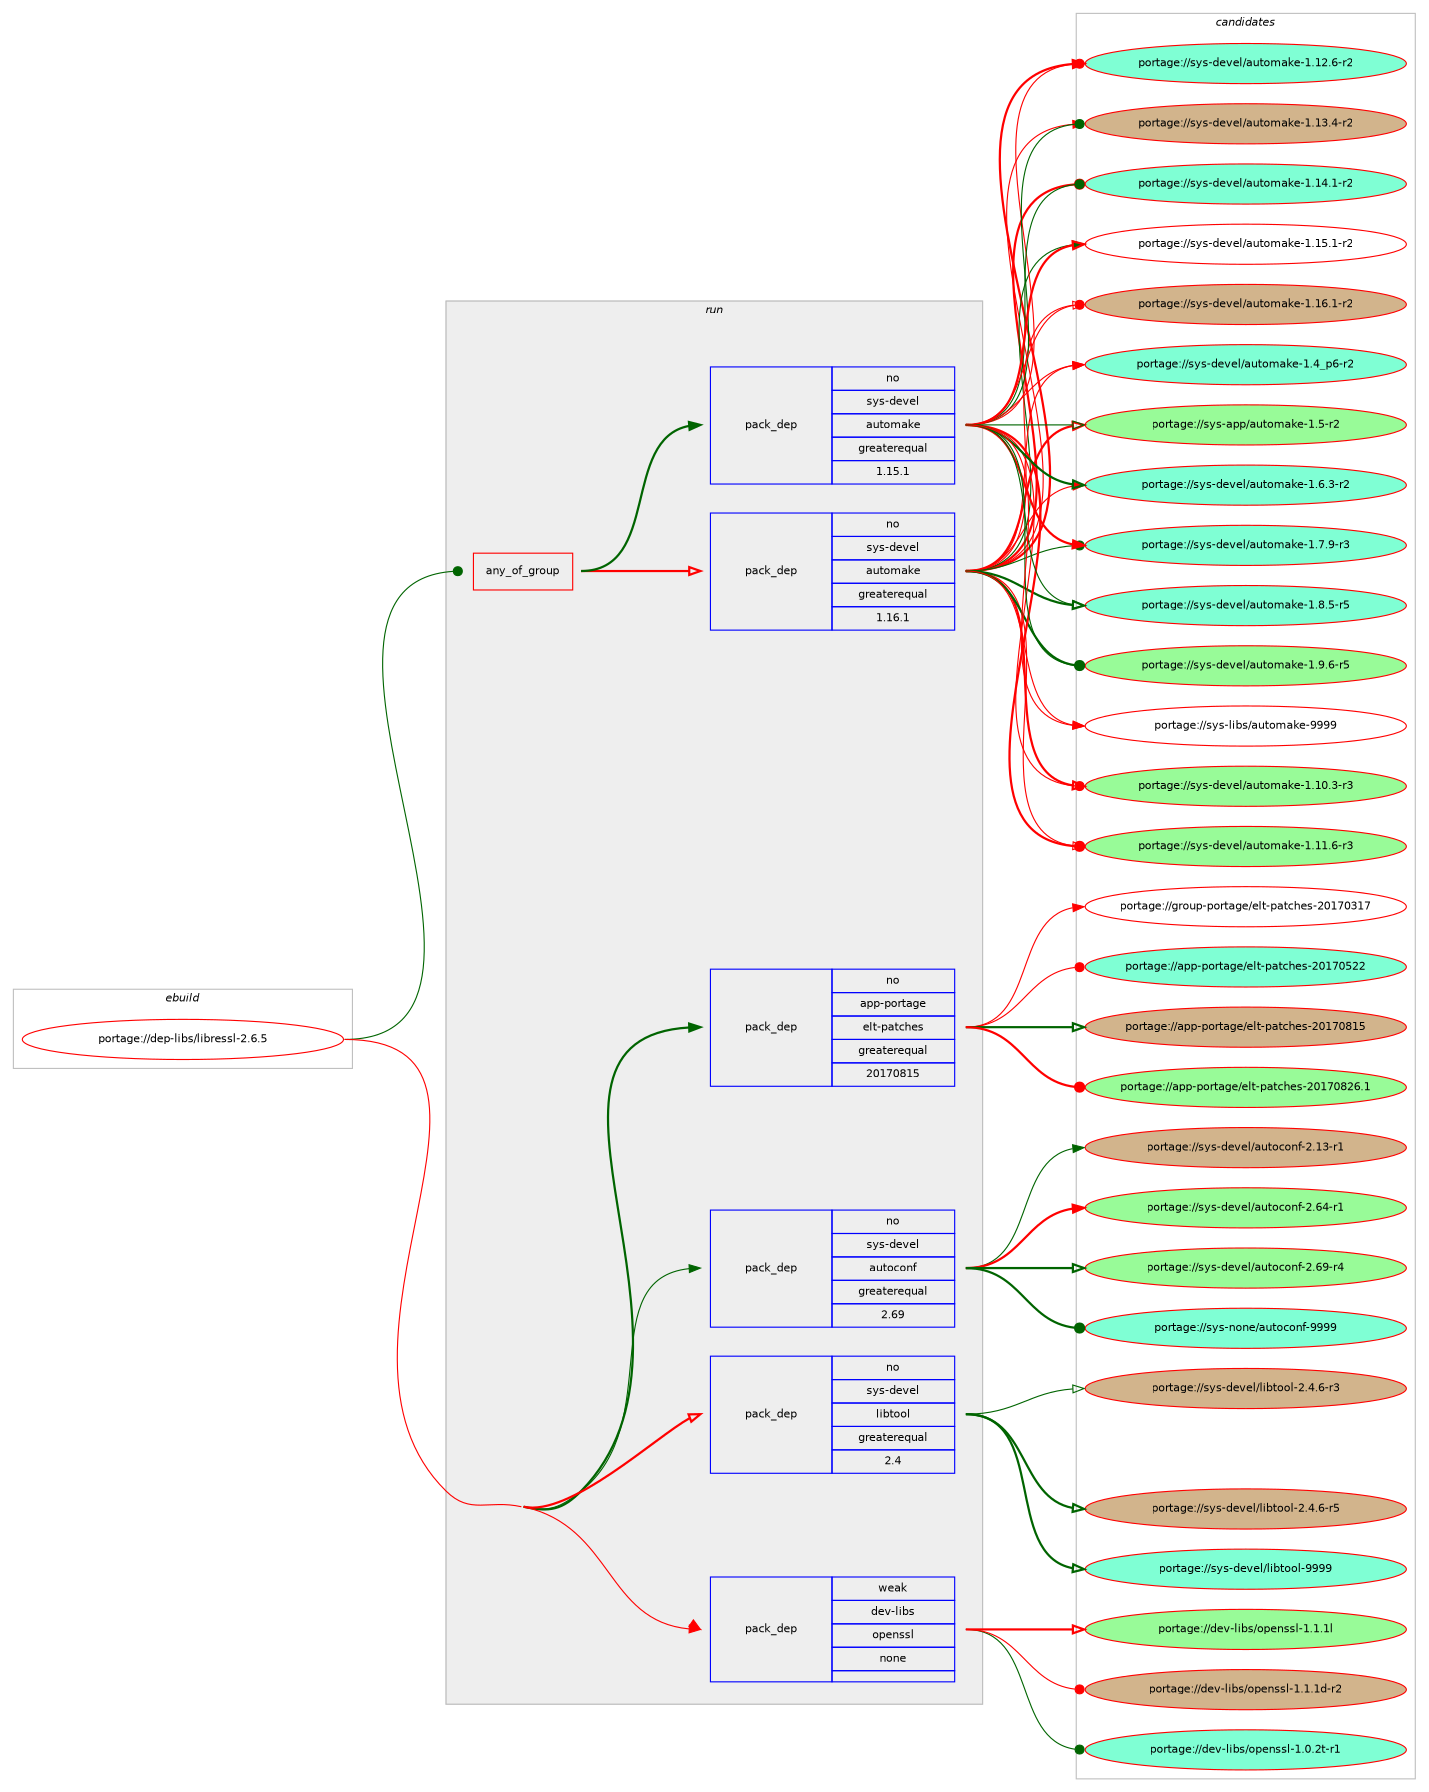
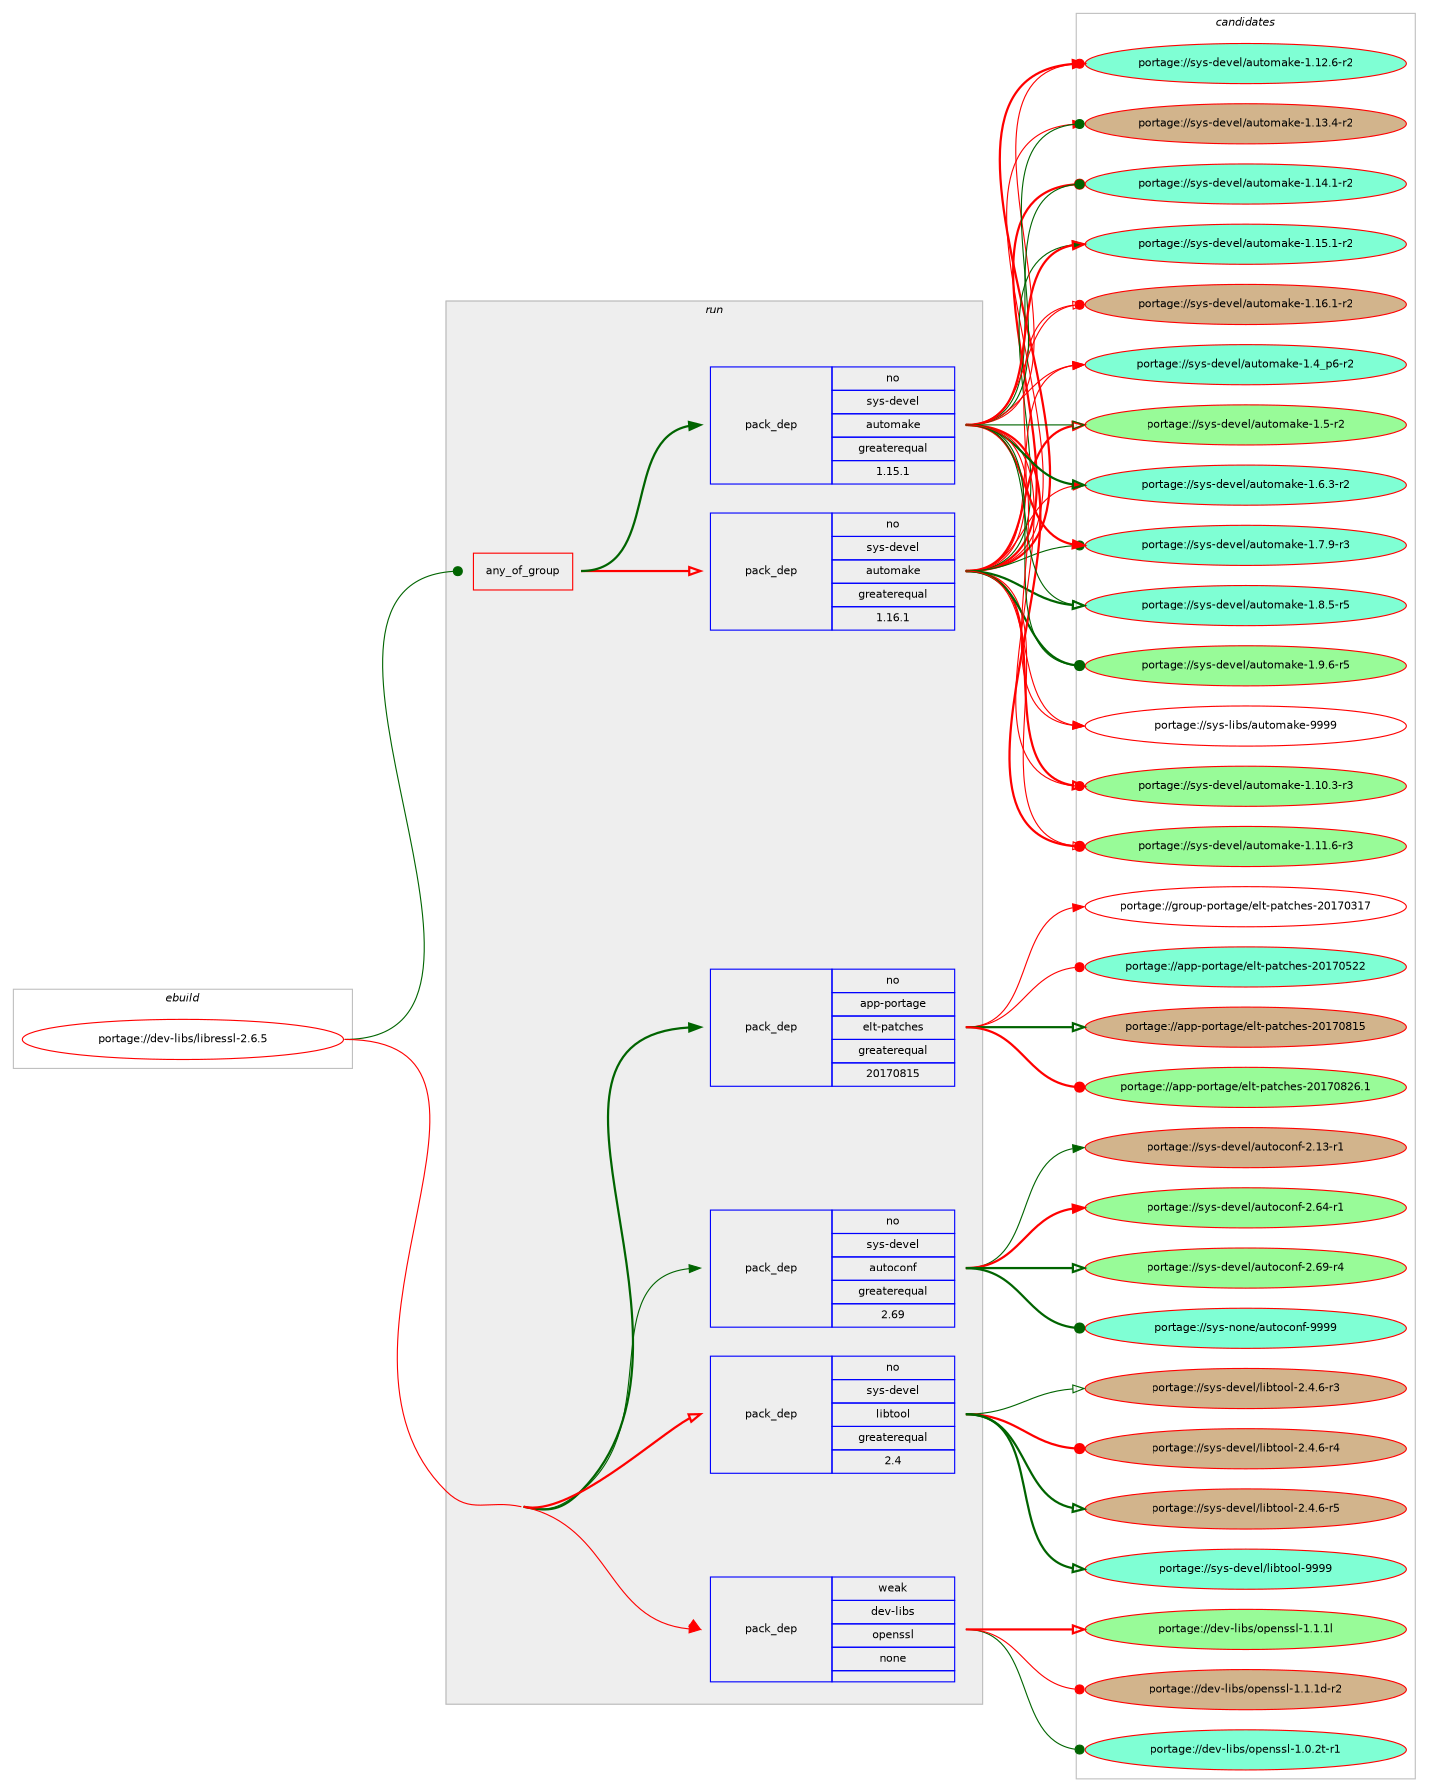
  digraph {
    compound=true
    concentrate=true
    fontname=Helvetica
    fontsize=10
    newrank=true
    rankdir=LR
    ranksep=1.5
    node [color=red fillcolor=aquamarine fontname=Helvetica fontsize=10 style=filled]
    edge [arrowhead=onormal color=red headport=w style=solid tailport=e weight=100]
-   n1 [fillcolor=white label="portage://dep-libs/libressl-2.6.5" width=4]
+   n1 [fillcolor=white label="portage://dev-libs/libressl-2.6.5" width=4]
    n2 [color=blue label=<<TABLE BORDER="0" CELLBORDER="1" CELLSPACING="0" CELLPADDING="4" WIDTH="220"><TR><TD ROWSPAN="6" CELLPADDING="30">pack_dep</TD></TR><TR><TD WIDTH="110">no</TD></TR><TR><TD>sys-devel</TD></TR><TR><TD>automake</TD></TR><TR><TD>greaterequal</TD></TR><TR><TD>1.16.1</TD></TR></TABLE>> shape=none fillcolor="" style=""]
    n3 [color=blue label=<<TABLE BORDER="0" CELLBORDER="1" CELLSPACING="0" CELLPADDING="4" WIDTH="220"><TR><TD ROWSPAN="6" CELLPADDING="30">pack_dep</TD></TR><TR><TD WIDTH="110">no</TD></TR><TR><TD>sys-devel</TD></TR><TR><TD>automake</TD></TR><TR><TD>greaterequal</TD></TR><TR><TD>1.15.1</TD></TR></TABLE>> shape=none fillcolor="" style=""]
    n4 [label=<<TABLE BORDER="0" CELLBORDER="1" CELLSPACING="0" CELLPADDING="4"><TR><TD CELLPADDING="10">any_of_group</TD></TR></TABLE>> shape=none fillcolor="" style=""]
    n5 [color=blue label=<<TABLE BORDER="0" CELLBORDER="1" CELLSPACING="0" CELLPADDING="4" WIDTH="220"><TR><TD ROWSPAN="6" CELLPADDING="30">pack_dep</TD></TR><TR><TD WIDTH="110">no</TD></TR><TR><TD>app-portage</TD></TR><TR><TD>elt-patches</TD></TR><TR><TD>greaterequal</TD></TR><TR><TD>20170815</TD></TR></TABLE>> shape=none fillcolor="" style=""]
    n6 [color=blue label=<<TABLE BORDER="0" CELLBORDER="1" CELLSPACING="0" CELLPADDING="4" WIDTH="220"><TR><TD ROWSPAN="6" CELLPADDING="30">pack_dep</TD></TR><TR><TD WIDTH="110">no</TD></TR><TR><TD>sys-devel</TD></TR><TR><TD>autoconf</TD></TR><TR><TD>greaterequal</TD></TR><TR><TD>2.69</TD></TR></TABLE>> shape=none fillcolor="" style=""]
    n7 [color=blue label=<<TABLE BORDER="0" CELLBORDER="1" CELLSPACING="0" CELLPADDING="4" WIDTH="220"><TR><TD ROWSPAN="6" CELLPADDING="30">pack_dep</TD></TR><TR><TD WIDTH="110">no</TD></TR><TR><TD>sys-devel</TD></TR><TR><TD>libtool</TD></TR><TR><TD>greaterequal</TD></TR><TR><TD>2.4</TD></TR></TABLE>> shape=none fillcolor="" style=""]
    n8 [color=blue label=<<TABLE BORDER="0" CELLBORDER="1" CELLSPACING="0" CELLPADDING="4" WIDTH="220"><TR><TD ROWSPAN="6" CELLPADDING="30">pack_dep</TD></TR><TR><TD WIDTH="110">weak</TD></TR><TR><TD>dev-libs</TD></TR><TR><TD>openssl</TD></TR><TR><TD>none</TD></TR><TR><TD></TD></TR></TABLE>> shape=none fillcolor="" style=""]
    n9 [fillcolor=palegreen label="portage://sys-devel/automake-1.10.3-r3" width=4]
    n10 [fillcolor=palegreen label="portage://sys-devel/automake-1.11.6-r3" width=4]
    n11 [label="portage://sys-devel/automake-1.12.6-r2" width=4]
    n12 [fillcolor=tan label="portage://sys-devel/automake-1.13.4-r2" width=4]
    n13 [label="portage://sys-devel/automake-1.14.1-r2" width=4]
-   n14 [fillcolor=white label="portage://sys-devel/automake-1.15.1-r2" width=4]
+   n14 [label="portage://sys-devel/automake-1.15.1-r2" width=4]
    n15 [fillcolor=tan label="portage://sys-devel/automake-1.16.1-r2" width=4]
    n16 [label="portage://sys-devel/automake-1.4_p6-r2" width=4]
-   n17 [fillcolor=palegreen label="portage://sys-app/automake-1.5-r2" width=4]
+   n17 [fillcolor=palegreen label="portage://sys-devel/automake-1.5-r2" width=4]
    n18 [label="portage://sys-devel/automake-1.6.3-r2" width=4]
    n19 [label="portage://sys-devel/automake-1.7.9-r3" width=4]
    n20 [label="portage://sys-devel/automake-1.8.5-r5" width=4]
    n21 [fillcolor=palegreen label="portage://sys-devel/automake-1.9.6-r5" width=4]
    n22 [fillcolor=white label="portage://sys-libs/automake-9999" width=4]
    n23 [fillcolor=white label="portage://group-portage/elt-patches-20170317" width=4]
    n24 [label="portage://app-portage/elt-patches-20170522" width=4]
    n25 [fillcolor=tan label="portage://app-portage/elt-patches-20170815" width=4]
    n26 [fillcolor=palegreen label="portage://app-portage/elt-patches-20170826.1" width=4]
    n27 [fillcolor=tan label="portage://sys-devel/autoconf-2.13-r1" width=4]
    n28 [fillcolor=palegreen label="portage://sys-devel/autoconf-2.64-r1" width=4]
    n29 [fillcolor=palegreen label="portage://sys-devel/autoconf-2.69-r4" width=4]
    n30 [label="portage://sys-none/autoconf-9999" width=4]
    n31 [fillcolor=tan label="portage://sys-devel/libtool-2.4.6-r3" width=4]
+   n32 [fillcolor=tan label="portage://sys-devel/libtool-2.4.6-r4" width=4]
    n33 [fillcolor=tan label="portage://sys-devel/libtool-2.4.6-r5" width=4]
    n34 [label="portage://sys-devel/libtool-9999" width=4]
    n35 [label="portage://dev-libs/openssl-1.0.2t-r1" width=4]
    n36 [fillcolor=palegreen label="portage://dev-libs/openssl-1.1.1l" width=4]
    n37 [fillcolor=tan label="portage://dev-libs/openssl-1.1.1d-r2" width=4]
    subgraph cluster_1 {
      color=gray
      label=<<i>ebuild</i>>
      rank=same
      n1
    }
    subgraph cluster_2 {
      color=gray
      label=<<i>dependencies</i>>
      subgraph cluster_3 {
        color=gray
        fillcolor="#eeeeee"
        label=<<i>compile</i>>
        style=filled
        subgraph sub_4 {
          color=gray
          fillcolor="#eeeeee"
          label=<<i>compile</i>>
          style=filled
          n4
          subgraph sub_5 {
            color=gray
            fillcolor="#eeeeee"
            label=<<i>compile</i>>
            style=filled
            n2
          }
          subgraph sub_6 {
            color=gray
            fillcolor="#eeeeee"
            label=<<i>compile</i>>
            style=filled
            n3
          }
        }
        subgraph sub_7 {
          color=gray
          fillcolor="#eeeeee"
          label=<<i>compile</i>>
          style=filled
          n5
        }
        subgraph sub_8 {
          color=gray
          fillcolor="#eeeeee"
          label=<<i>compile</i>>
          style=filled
          n6
        }
        subgraph sub_9 {
          color=gray
          fillcolor="#eeeeee"
          label=<<i>compile</i>>
          style=filled
          n7
        }
      }
      subgraph cluster_10 {
        color=gray
        fillcolor="#eeeeee"
        label=<<i>compile and run</i>>
        style=filled
        subgraph sub_11 {
          color=gray
          fillcolor="#eeeeee"
          label=<<i>compile and run</i>>
          style=filled
          n8
        }
      }
      subgraph cluster_12 {
        color=gray
        fillcolor="#eeeeee"
        label=<<i>run</i>>
        style=filled
      }
    }
    subgraph cluster_13 {
      color=gray
      label=<<i>candidates</i>>
      rank=same
      subgraph sub_14 {
        color=black
        label=<<i>candidates</i>>
        nodesep=1
        rank=same
        n9
        n10
        n11
        n12
        n13
        n14
        n15
        n16
        n17
        n18
        n19
        n20
        n21
        n22
      }
      subgraph sub_15 {
        color=black
        label=<<i>candidates</i>>
        nodesep=1
        rank=same
        n9
        n10
        n11
        n12
        n13
        n14
        n15
        n16
        n17
        n18
        n19
        n20
        n21
        n22
      }
      subgraph sub_16 {
        color=black
        label=<<i>candidates</i>>
        nodesep=1
        rank=same
        n23
        n24
        n25
        n26
      }
      subgraph sub_17 {
        color=black
        label=<<i>candidates</i>>
        nodesep=1
        rank=same
        n27
        n28
        n29
        n30
      }
      subgraph sub_18 {
        color=black
        label=<<i>candidates</i>>
        nodesep=1
        rank=same
        n31
+       n32
        n33
        n34
      }
      subgraph sub_19 {
        color=black
        label=<<i>candidates</i>>
        nodesep=1
        rank=same
        n35
        n36
        n37
      }
    }
    n1 -> n4 [arrowhead=dot color=darkgreen weight=20]
    n1 -> n5 [arrowhead=normal color=darkgreen style=bold weight=20]
    n1 -> n6 [arrowhead=normal color=darkgreen weight=20]
    n1 -> n7 [style=bold weight=20]
    n1 -> n8 [arrowhead=normal weight=20]
    n2 -> n9 [style=bold]
    n2 -> n10
    n2 -> n11 [arrowhead=normal style=bold]
    n2 -> n12 [arrowhead=normal]
    n2 -> n13 [arrowhead=dot style=bold]
    n2 -> n14 [arrowhead=normal color=darkgreen]
    n2 -> n15
    n2 -> n16 [arrowhead=normal]
    n2 -> n17 [style=bold]
    n2 -> n18 [arrowhead=normal]
    n2 -> n19 [arrowhead=dot color=darkgreen]
    n2 -> n20 [color=darkgreen style=bold]
    n2 -> n21 [arrowhead=dot color=darkgreen style=bold]
    n2 -> n22
    n3 -> n9 [arrowhead=dot]
    n3 -> n10 [arrowhead=dot style=bold]
    n3 -> n11 [arrowhead=dot]
    n3 -> n12 [arrowhead=dot color=darkgreen]
    n3 -> n13 [arrowhead=dot color=darkgreen]
    n3 -> n14 [style=bold]
    n3 -> n15 [arrowhead=dot]
    n3 -> n16
    n3 -> n17 [color=darkgreen]
    n3 -> n18 [color=darkgreen style=bold]
    n3 -> n19 [arrowhead=normal style=bold]
    n3 -> n20 [color=darkgreen]
    n3 -> n21 [arrowhead=dot color=darkgreen]
    n3 -> n22 [arrowhead=normal]
    n4 -> n2 [style=bold weight=20]
    n4 -> n3 [arrowhead=normal color=darkgreen style=bold weight=20]
    n5 -> n23 [arrowhead=normal]
    n5 -> n24 [arrowhead=dot]
    n5 -> n25 [color=darkgreen style=bold]
    n5 -> n26 [arrowhead=dot style=bold]
    n6 -> n27 [arrowhead=normal color=darkgreen]
    n6 -> n28 [arrowhead=normal style=bold]
    n6 -> n29 [color=darkgreen style=bold]
    n6 -> n30 [arrowhead=dot color=darkgreen style=bold]
    n7 -> n31 [color=darkgreen]
+   n7 -> n32 [arrowhead=dot style=bold]
    n7 -> n33 [color=darkgreen style=bold]
    n7 -> n34 [color=darkgreen style=bold]
    n8 -> n35 [arrowhead=dot color=darkgreen]
    n8 -> n36 [style=bold]
    n8 -> n37 [arrowhead=dot]
  }
